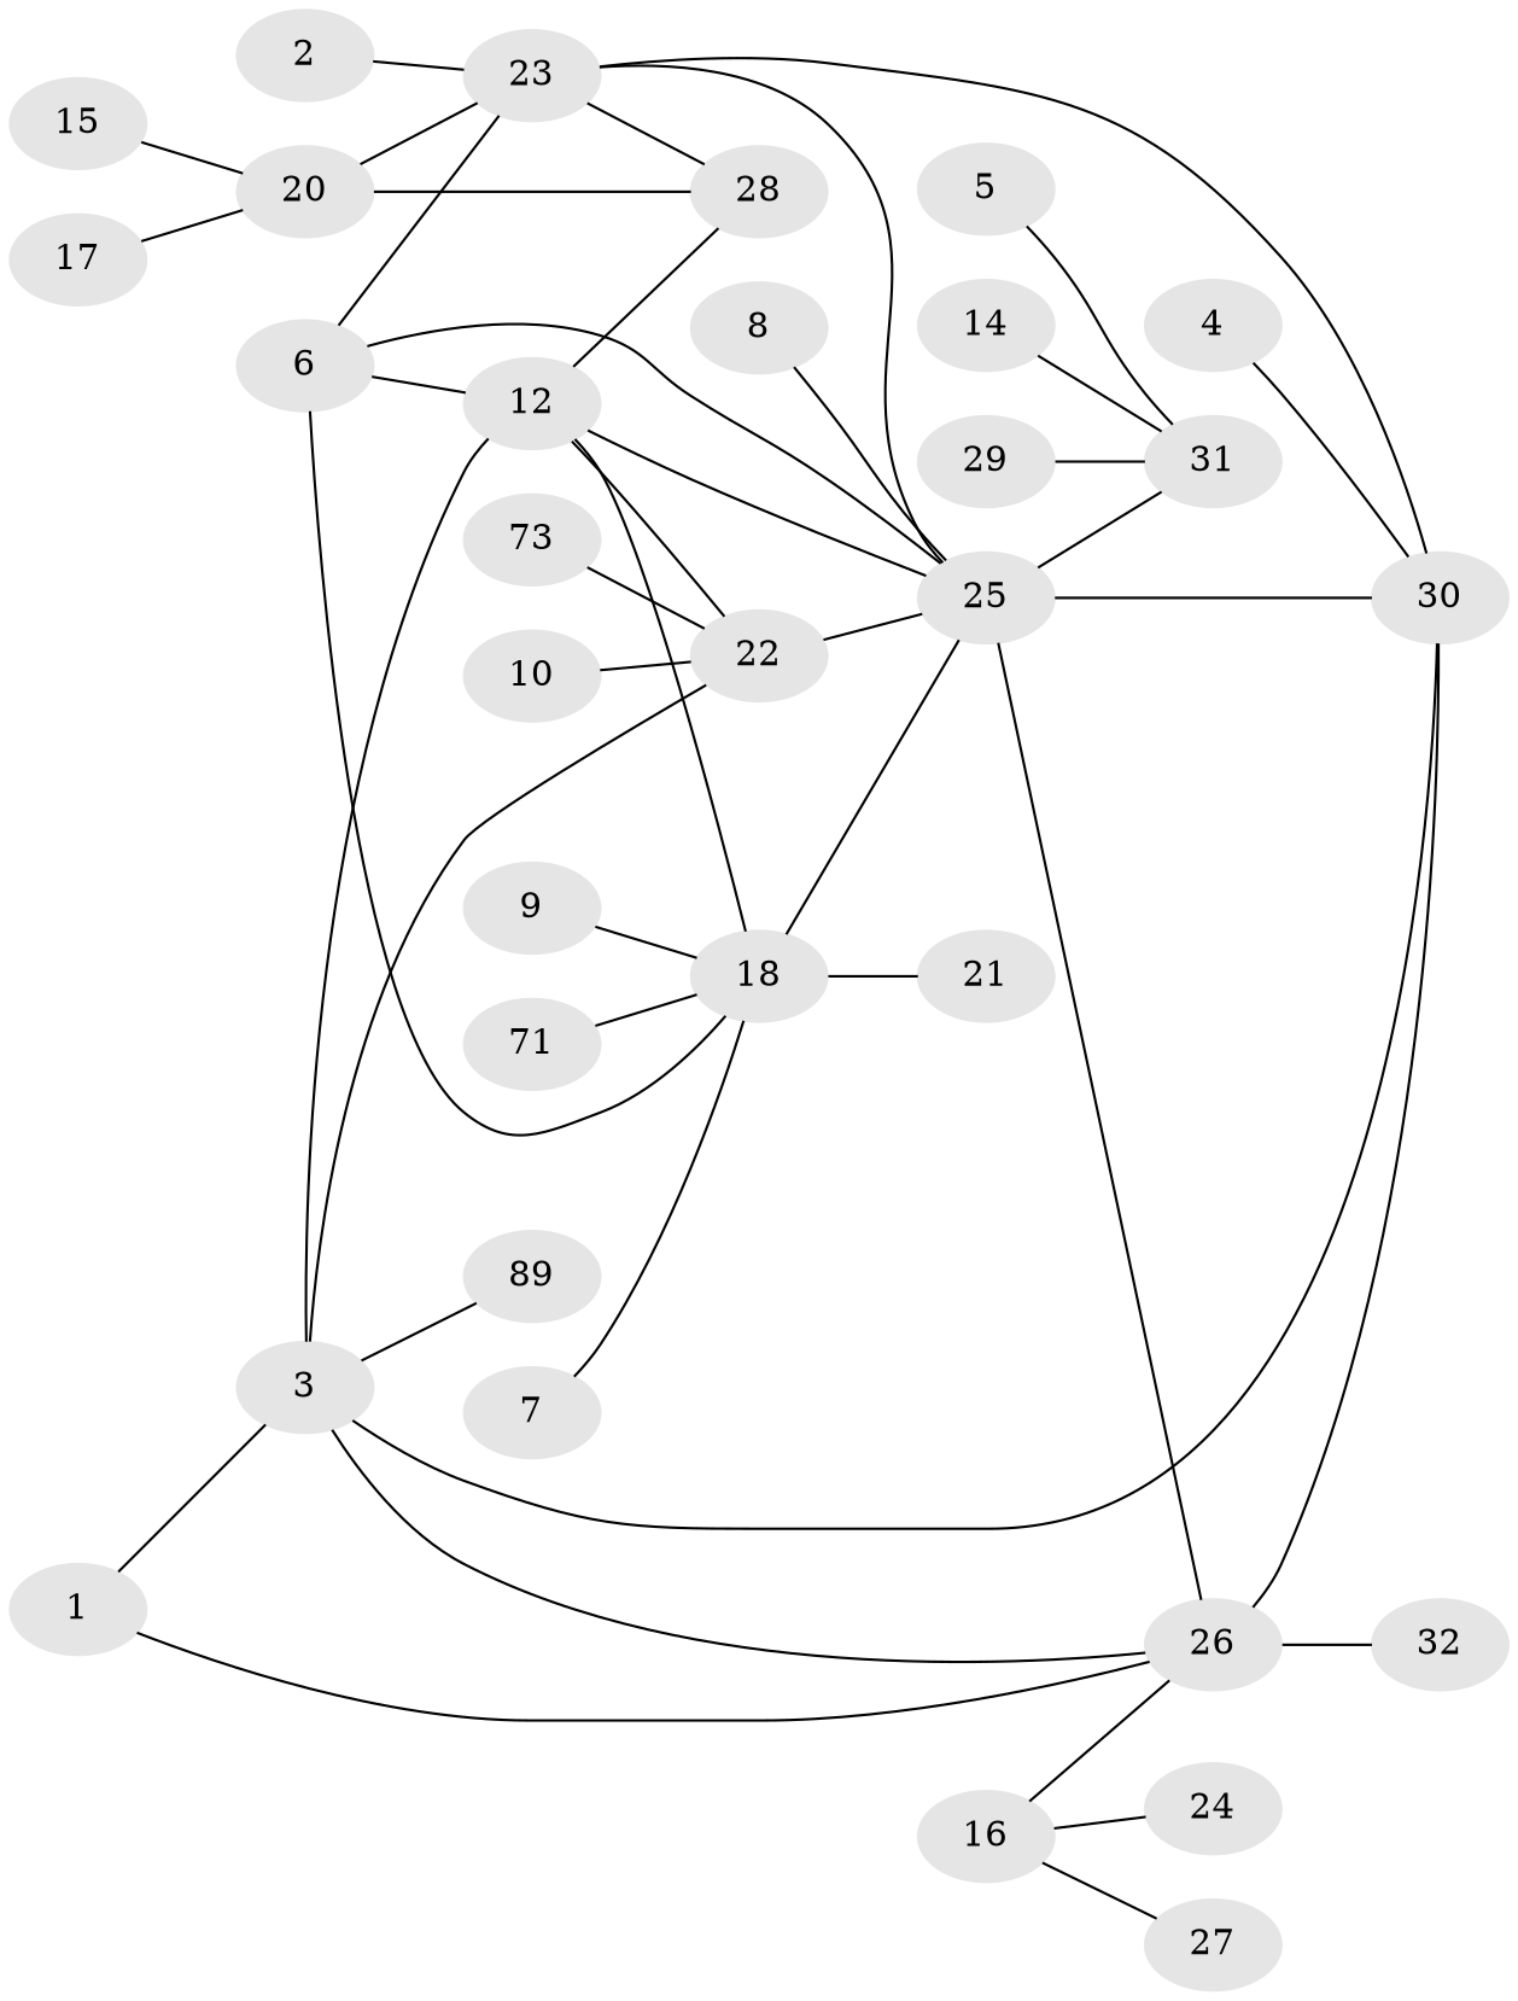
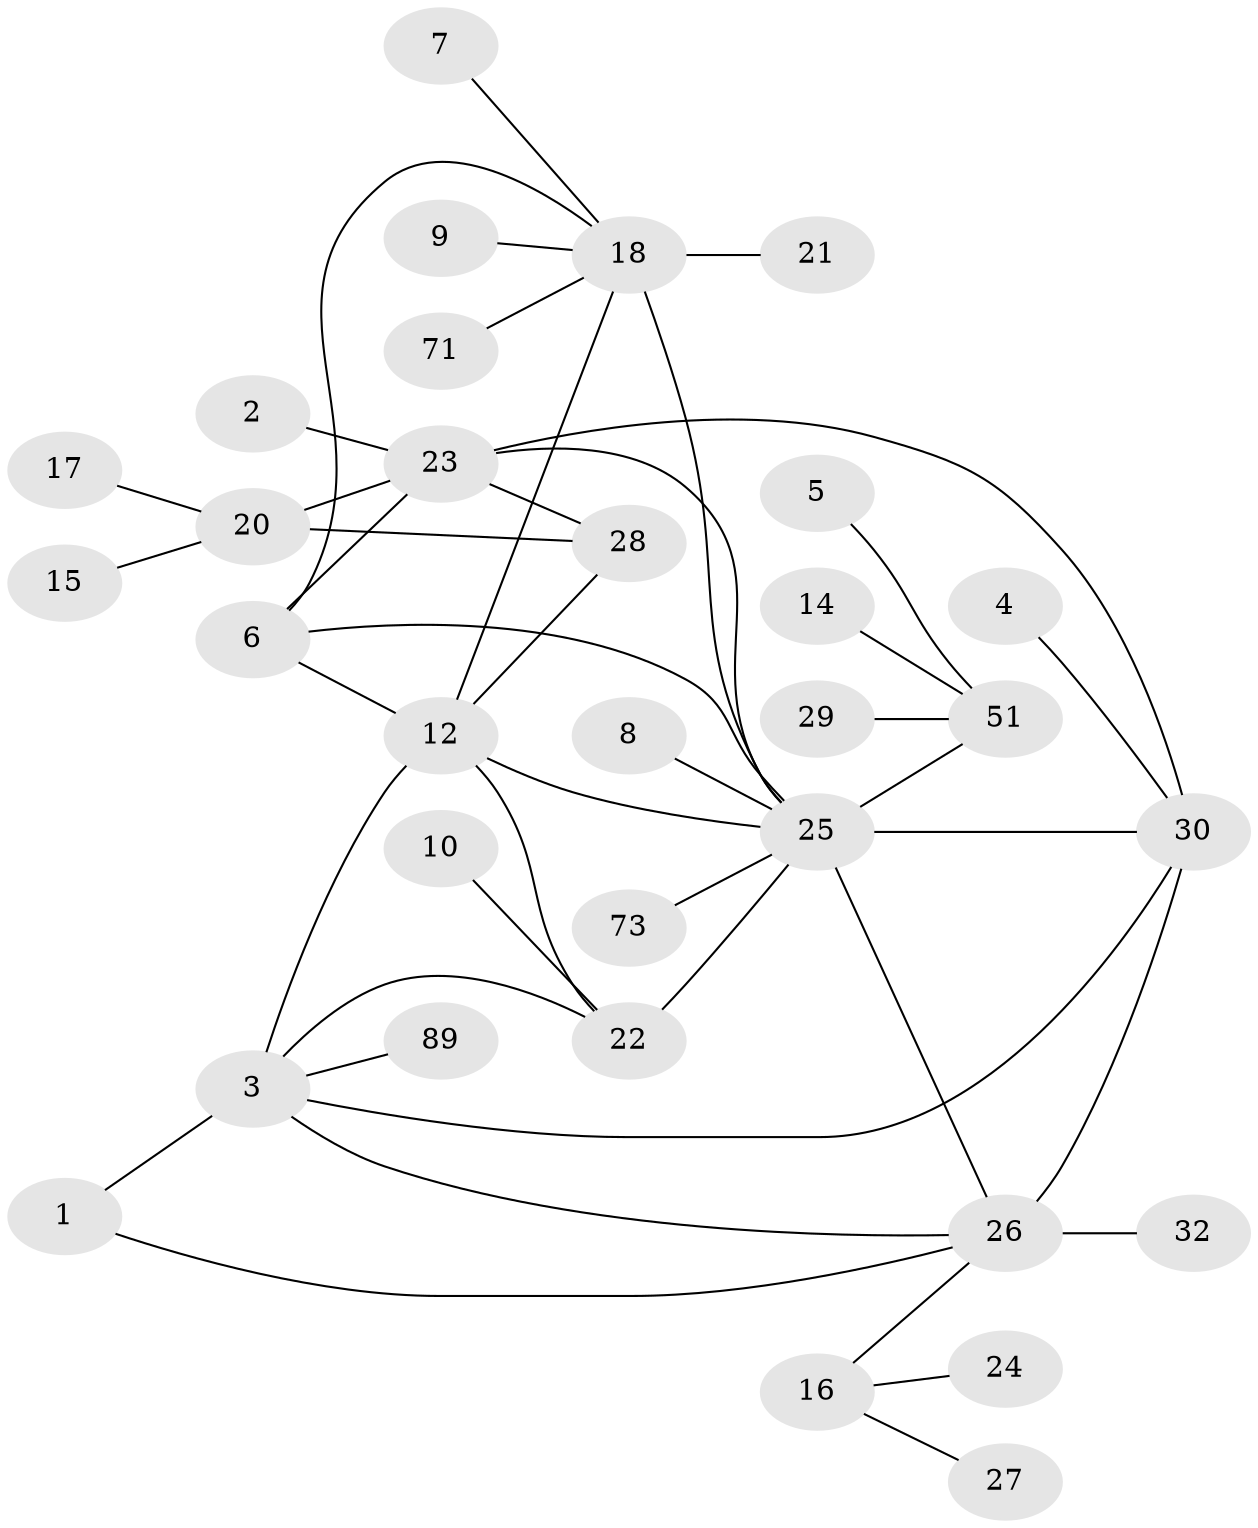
  graph {
    rankdir=LR
    node [color=gray90 style=filled]
    edge [weight=1.0]
    1
    3
    26
    12
    n5 [label=89]
    22
    30
    32
    2
    23
    25
    28
    18
    4
    5
-   31
+   31 [label=51]
    6
    21
    7
    8
    9
    10
    n23 [label=71]
    n24 [label=73]
    14
    15
    20
    16
    24
    27
    17
    29
    1 -- 3
    1 -- 26
    3 -- 26
    3 -- 12
    3 -- n5
    3 -- 22
    3 -- 30
    26 -- 30
    26 -- 32
    12 -- 22
    12 -- 25 [weight=2.0]
    12 -- 28
    12 -- 18
    22 -- 25
    2 -- 23
    23 -- 30
    23 -- 25
    23 -- 28
    25 -- 26 [weight=2.0]
    25 -- 30 [weight=2.0]
    25 -- 31
    18 -- 25
    18 -- 21
    4 -- 30
    5 -- 31
    6 -- 12
    6 -- 23
    6 -- 25
    6 -- 18
    7 -- 18
    8 -- 25
    9 -- 18
    10 -- 22
    n23 -- 18
-   n24 -- 22
+   n24 -- 25
    14 -- 31
    15 -- 20
    20 -- 23
    20 -- 28
    16 -- 26
    16 -- 24
    16 -- 27
    17 -- 20
    29 -- 31
  }
